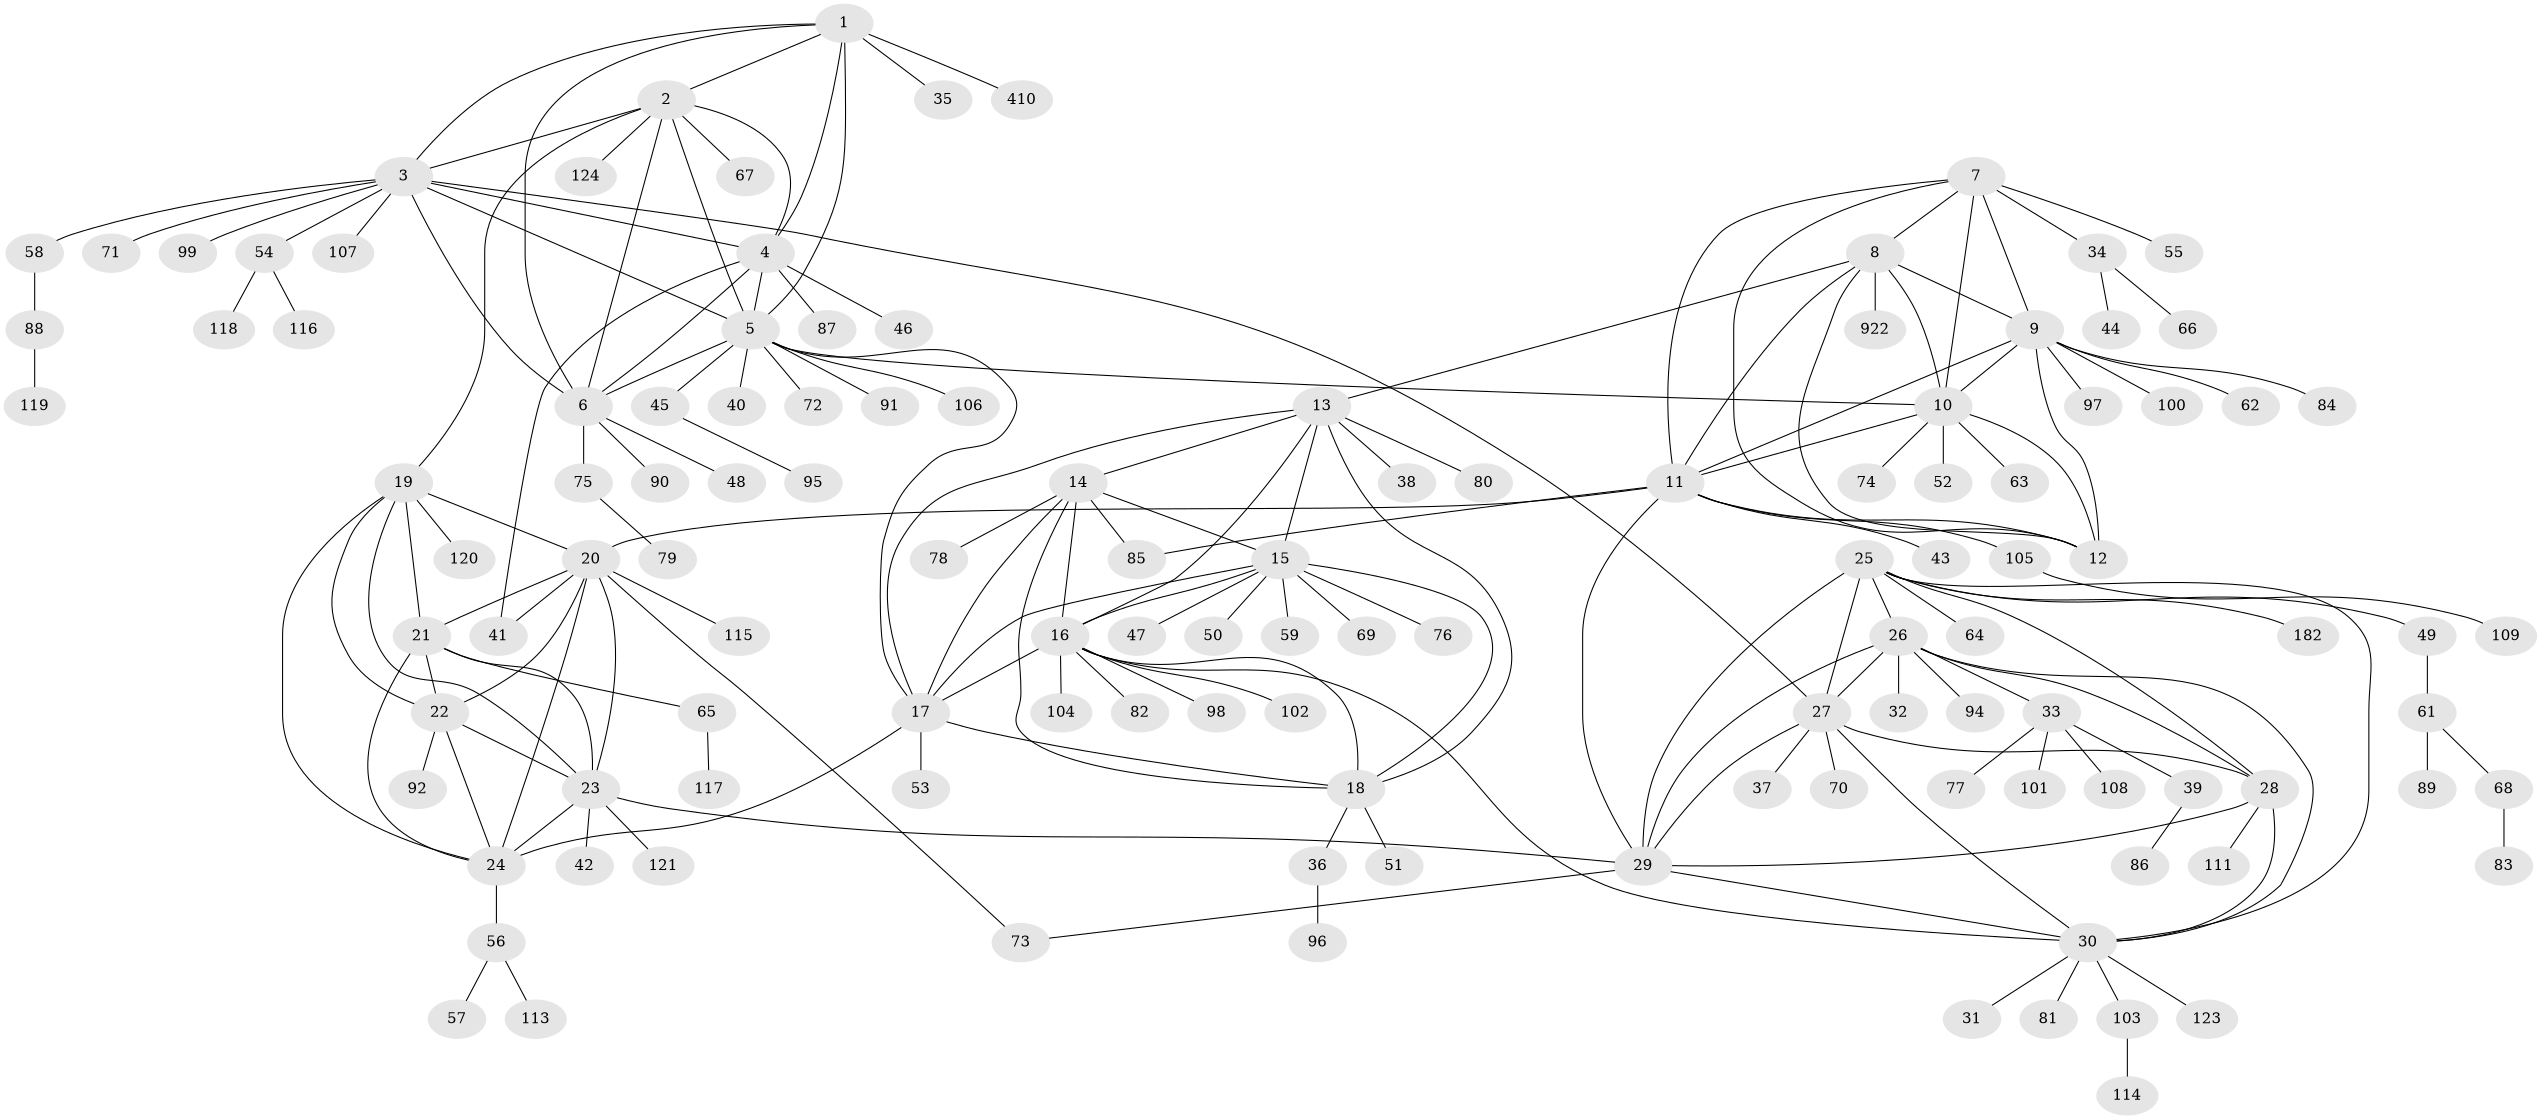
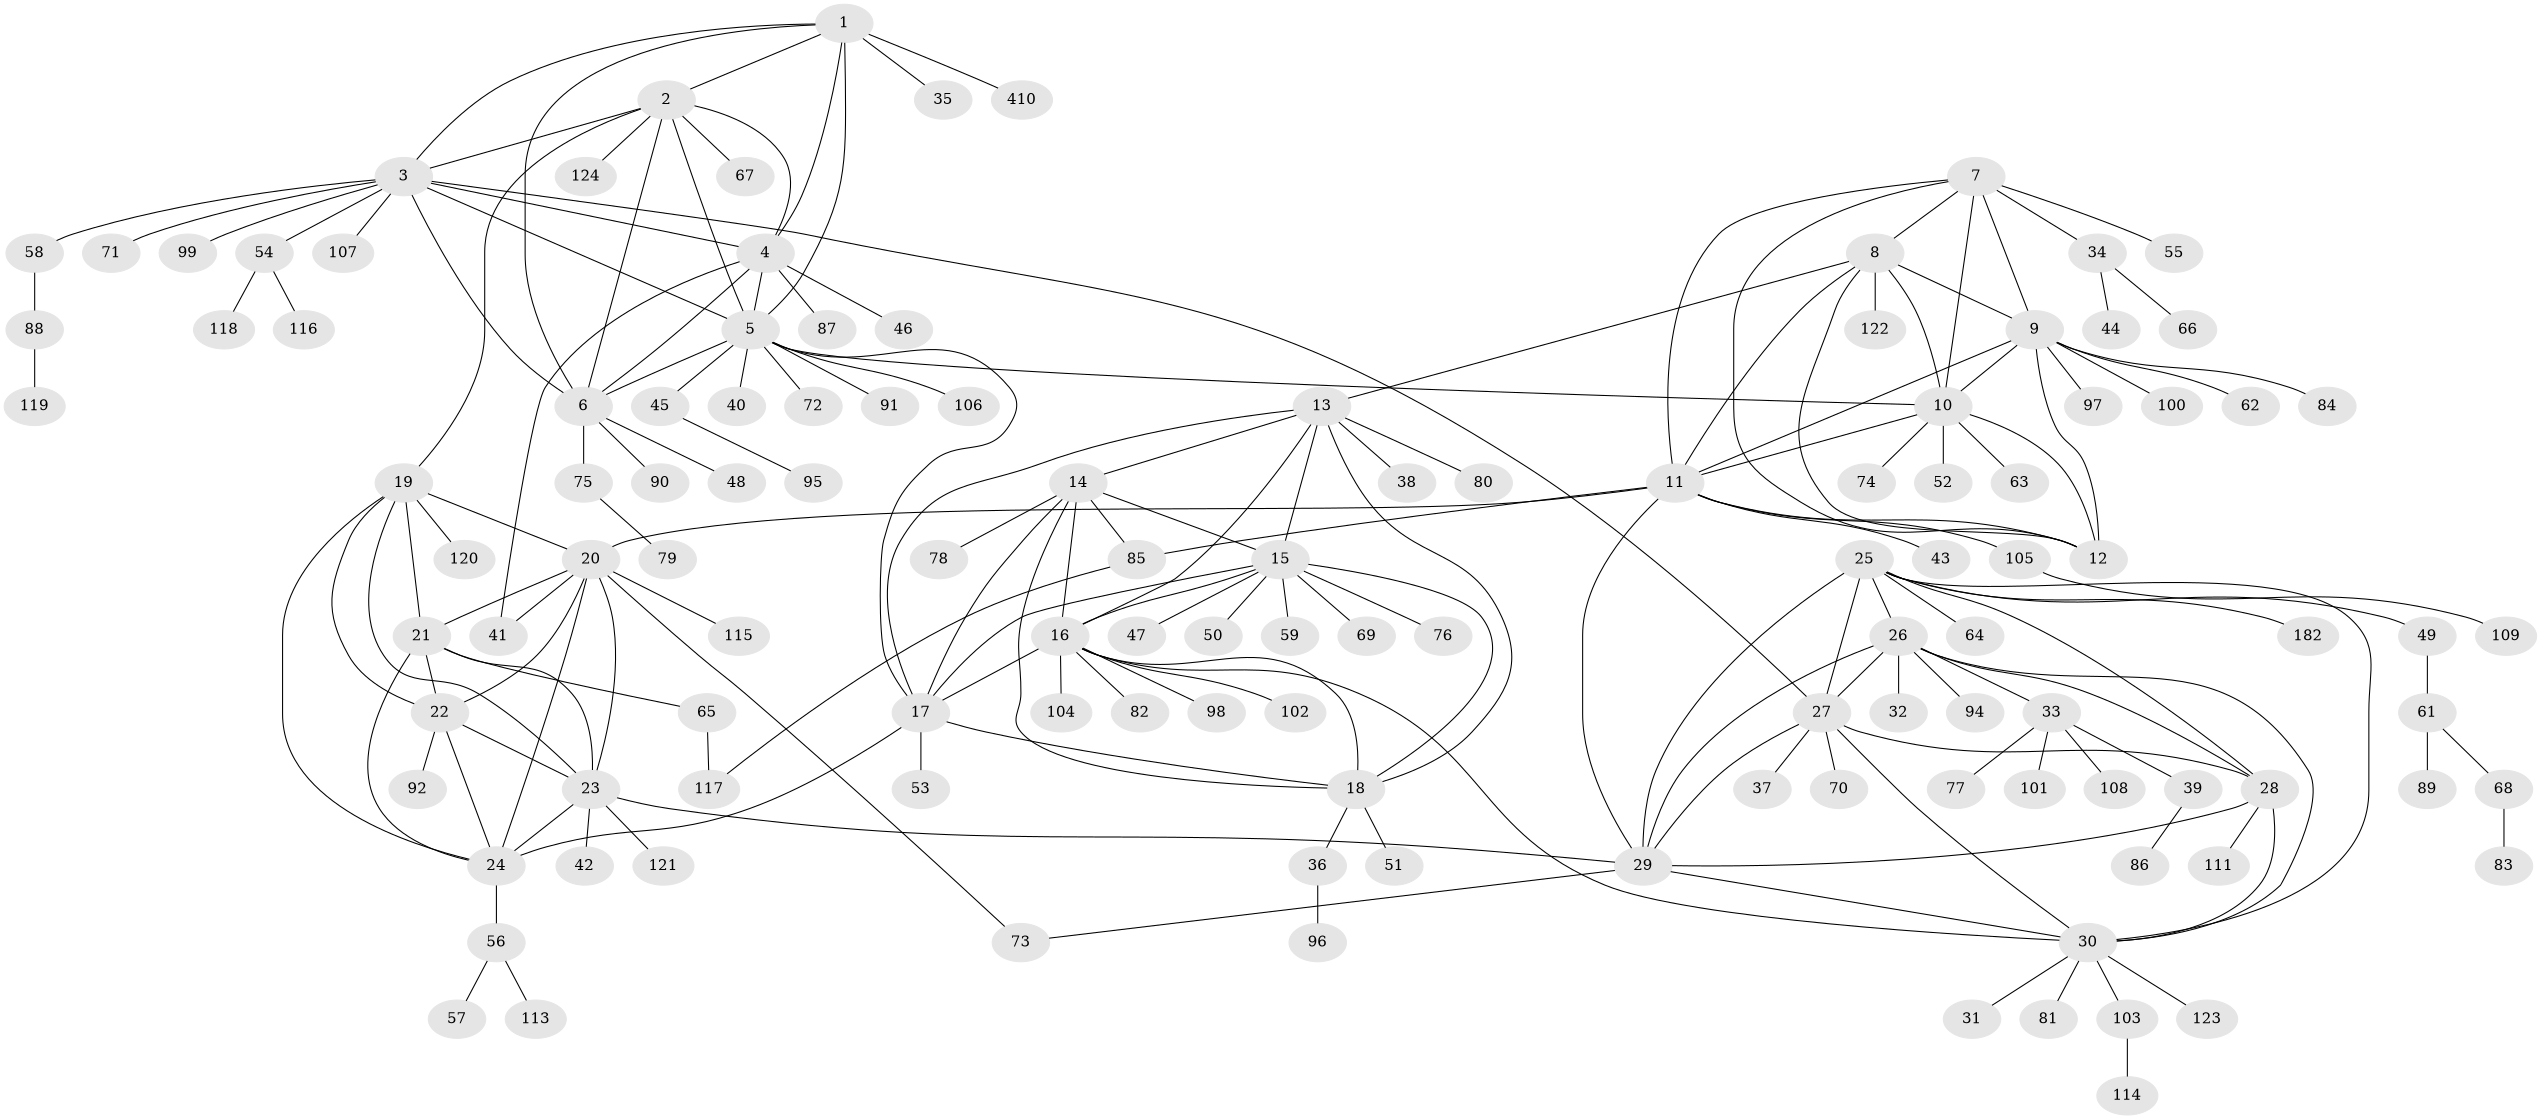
  graph {
    node [color=gray90 style=filled]
    1
    2
    3
    4
    5
    6
    35
    n8 [label=410]
    19
    67
    124
    27
    54
    58
    71
    99
    107
    41
    46
    87
    10
    17
    40
    45
    72
    91
    106
    48
    75
    90
    20
    24
    21
    22
    23
    120
    29
    30
    28
    37
    70
    116
    118
    88
    11
    12
    52
    63
    74
    18
    53
    95
    79
    7
    8
    9
    34
    55
    13
-   122 [label=922]
+   122
    62
    84
    97
    100
    43
    85
    105
    44
    66
    14
    15
    16
    38
    80
    73
    115
    117
    109
    78
    47
    50
    59
    69
    76
    82
    98
    102
    104
    36
    51
    31
    81
    103
    123
    56
    96
    65
    92
    42
    121
    57
    113
    25
    26
    49
    64
    n107 [label=182]
    32
    33
    94
    111
    61
    39
    77
    101
    108
    114
    86
    68
    89
    119
    83
    1 -- 2
    1 -- 3
    1 -- 4
    1 -- 5
    1 -- 6
    1 -- 35
    1 -- n8
    2 -- 3
    2 -- 4
    2 -- 5
    2 -- 6
    2 -- 19
    2 -- 67
    2 -- 124
    3 -- 4
    3 -- 5
    3 -- 6
    3 -- 27
    3 -- 54
    3 -- 58
    3 -- 71
    3 -- 99
    3 -- 107
    4 -- 5
    4 -- 6
    4 -- 41
    4 -- 46
    4 -- 87
    5 -- 6
    5 -- 10
    5 -- 17
    5 -- 40
    5 -- 45
    5 -- 72
    5 -- 91
    5 -- 106
    6 -- 48
    6 -- 75
    6 -- 90
    19 -- 20
    19 -- 24
    19 -- 21
    19 -- 22
    19 -- 23
    19 -- 120
    27 -- 29
    27 -- 30
    27 -- 28
    27 -- 37
    27 -- 70
    54 -- 116
    54 -- 118
    58 -- 88
    10 -- 11
    10 -- 12
    10 -- 52
    10 -- 63
    10 -- 74
    17 -- 24
    17 -- 18
    17 -- 53
    45 -- 95
    75 -- 79
    20 -- 41
    20 -- 24
    20 -- 21
    20 -- 22
    20 -- 23
    20 -- 73
    20 -- 115
    24 -- 56
    21 -- 24
    21 -- 22
    21 -- 23
    21 -- 65
    22 -- 24
    22 -- 23
    22 -- 92
    23 -- 24
    23 -- 29
    23 -- 42
    23 -- 121
    29 -- 30
    29 -- 73
    30 -- 31
    30 -- 81
    30 -- 103
    30 -- 123
    28 -- 29
    28 -- 30
    28 -- 111
    88 -- 119
    11 -- 20
    11 -- 29
    11 -- 12
    11 -- 43
    11 -- 85
    11 -- 105
    18 -- 36
    18 -- 51
    7 -- 10
    7 -- 11
    7 -- 12
    7 -- 8
    7 -- 9
    7 -- 34
    7 -- 55
    8 -- 10
    8 -- 11
    8 -- 12
    8 -- 9
    8 -- 13
    8 -- 122
    9 -- 10
    9 -- 11
    9 -- 12
    9 -- 62
    9 -- 84
    9 -- 97
    9 -- 100
    34 -- 44
    34 -- 66
    13 -- 17
    13 -- 18
    13 -- 14
    13 -- 15
    13 -- 16
    13 -- 38
    13 -- 80
+   85 -- 117
    105 -- 109
    14 -- 17
    14 -- 18
    14 -- 85
    14 -- 15
    14 -- 16
    14 -- 78
    15 -- 17
    15 -- 18
    15 -- 16
    15 -- 47
    15 -- 50
    15 -- 59
    15 -- 69
    15 -- 76
    16 -- 17
    16 -- 30
    16 -- 18
    16 -- 82
    16 -- 98
    16 -- 102
    16 -- 104
    36 -- 96
    103 -- 114
    56 -- 57
    56 -- 113
    65 -- 117
    25 -- 27
    25 -- 29
    25 -- 30
    25 -- 28
    25 -- 26
    25 -- 49
    25 -- 64
    25 -- n107
    26 -- 27
    26 -- 29
    26 -- 30
    26 -- 28
    26 -- 32
    26 -- 33
    26 -- 94
    49 -- 61
    33 -- 39
    33 -- 77
    33 -- 101
    33 -- 108
    61 -- 68
    61 -- 89
    39 -- 86
    68 -- 83
  }
